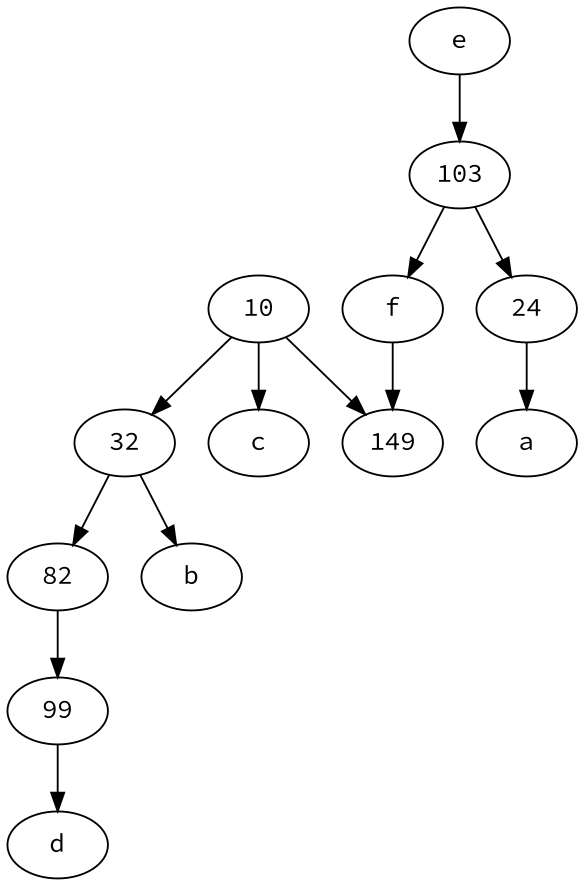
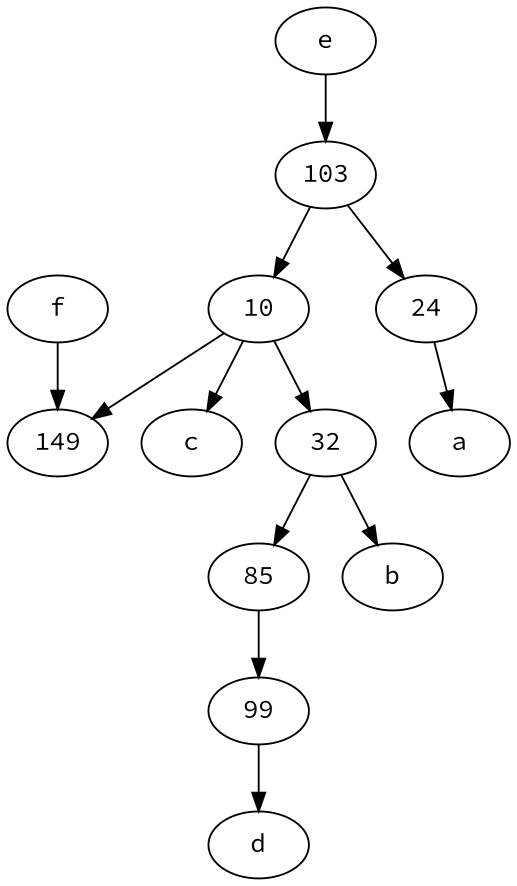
  digraph {
    fontname="Source Code Pro"
    node [fontname="Source Code Pro"]
    edge [fontname="Source Code Pro"]
    24
    a
    32
-   85 [label=82]
+   85
    b
    99
    f
    149
    10
    c
    d
    103
    e
    24 -> a
    32 -> 85
    32 -> b
    85 -> 99
    99 -> d
    f -> 149
    10 -> 32
    10 -> 149
    10 -> c
    103 -> 24
-   103 -> f
+   103 -> 10
    e -> 103
  }
